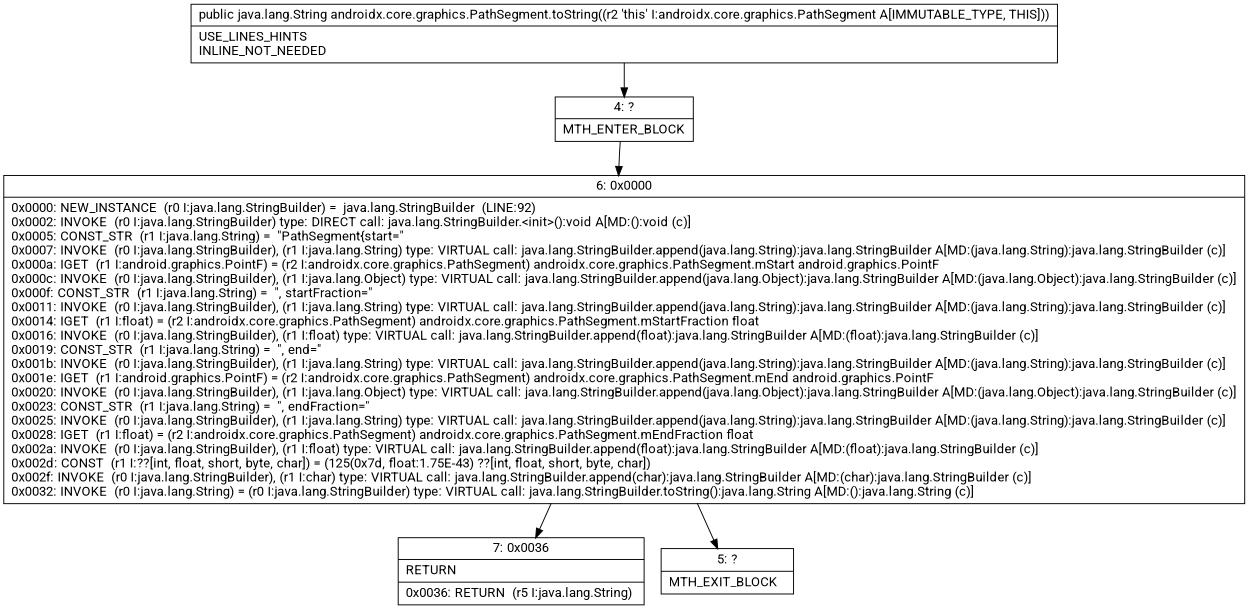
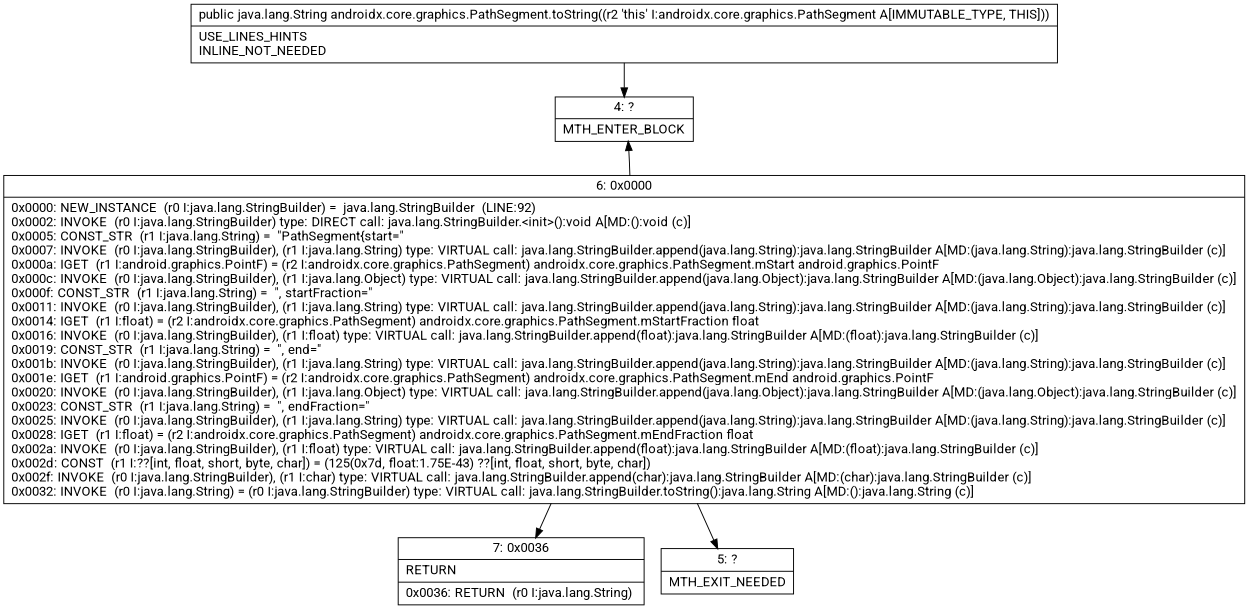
  digraph {
    fontname=Roboto
    node [fontname=Roboto shape=record]
    edge [fontname=Roboto]
    n1 [label="{4\:\ ?|MTH_ENTER_BLOCK\l}"]
    n2 [label="{6\:\ 0x0000|0x0000: NEW_INSTANCE  (r0 I:java.lang.StringBuilder) =  java.lang.StringBuilder  (LINE:92)\l0x0002: INVOKE  (r0 I:java.lang.StringBuilder) type: DIRECT call: java.lang.StringBuilder.\<init\>():void A[MD:():void (c)]\l0x0005: CONST_STR  (r1 I:java.lang.String) =  \"PathSegment\{start=\" \l0x0007: INVOKE  (r0 I:java.lang.StringBuilder), (r1 I:java.lang.String) type: VIRTUAL call: java.lang.StringBuilder.append(java.lang.String):java.lang.StringBuilder A[MD:(java.lang.String):java.lang.StringBuilder (c)]\l0x000a: IGET  (r1 I:android.graphics.PointF) = (r2 I:androidx.core.graphics.PathSegment) androidx.core.graphics.PathSegment.mStart android.graphics.PointF \l0x000c: INVOKE  (r0 I:java.lang.StringBuilder), (r1 I:java.lang.Object) type: VIRTUAL call: java.lang.StringBuilder.append(java.lang.Object):java.lang.StringBuilder A[MD:(java.lang.Object):java.lang.StringBuilder (c)]\l0x000f: CONST_STR  (r1 I:java.lang.String) =  \", startFraction=\" \l0x0011: INVOKE  (r0 I:java.lang.StringBuilder), (r1 I:java.lang.String) type: VIRTUAL call: java.lang.StringBuilder.append(java.lang.String):java.lang.StringBuilder A[MD:(java.lang.String):java.lang.StringBuilder (c)]\l0x0014: IGET  (r1 I:float) = (r2 I:androidx.core.graphics.PathSegment) androidx.core.graphics.PathSegment.mStartFraction float \l0x0016: INVOKE  (r0 I:java.lang.StringBuilder), (r1 I:float) type: VIRTUAL call: java.lang.StringBuilder.append(float):java.lang.StringBuilder A[MD:(float):java.lang.StringBuilder (c)]\l0x0019: CONST_STR  (r1 I:java.lang.String) =  \", end=\" \l0x001b: INVOKE  (r0 I:java.lang.StringBuilder), (r1 I:java.lang.String) type: VIRTUAL call: java.lang.StringBuilder.append(java.lang.String):java.lang.StringBuilder A[MD:(java.lang.String):java.lang.StringBuilder (c)]\l0x001e: IGET  (r1 I:android.graphics.PointF) = (r2 I:androidx.core.graphics.PathSegment) androidx.core.graphics.PathSegment.mEnd android.graphics.PointF \l0x0020: INVOKE  (r0 I:java.lang.StringBuilder), (r1 I:java.lang.Object) type: VIRTUAL call: java.lang.StringBuilder.append(java.lang.Object):java.lang.StringBuilder A[MD:(java.lang.Object):java.lang.StringBuilder (c)]\l0x0023: CONST_STR  (r1 I:java.lang.String) =  \", endFraction=\" \l0x0025: INVOKE  (r0 I:java.lang.StringBuilder), (r1 I:java.lang.String) type: VIRTUAL call: java.lang.StringBuilder.append(java.lang.String):java.lang.StringBuilder A[MD:(java.lang.String):java.lang.StringBuilder (c)]\l0x0028: IGET  (r1 I:float) = (r2 I:androidx.core.graphics.PathSegment) androidx.core.graphics.PathSegment.mEndFraction float \l0x002a: INVOKE  (r0 I:java.lang.StringBuilder), (r1 I:float) type: VIRTUAL call: java.lang.StringBuilder.append(float):java.lang.StringBuilder A[MD:(float):java.lang.StringBuilder (c)]\l0x002d: CONST  (r1 I:??[int, float, short, byte, char]) = (125(0x7d, float:1.75E\-43) ??[int, float, short, byte, char]) \l0x002f: INVOKE  (r0 I:java.lang.StringBuilder), (r1 I:char) type: VIRTUAL call: java.lang.StringBuilder.append(char):java.lang.StringBuilder A[MD:(char):java.lang.StringBuilder (c)]\l0x0032: INVOKE  (r0 I:java.lang.String) = (r0 I:java.lang.StringBuilder) type: VIRTUAL call: java.lang.StringBuilder.toString():java.lang.String A[MD:():java.lang.String (c)]\l}"]
-   n3 [label="{7\:\ 0x0036|RETURN\l|0x0036: RETURN  (r5 I:java.lang.String) \l}"]
-   n4 [label="{5\:\ ?|MTH_EXIT_BLOCK\l}"]
+   n3 [label="{7\:\ 0x0036|RETURN\l|0x0036: RETURN  (r0 I:java.lang.String) \l}"]
+   n4 [label="{5\:\ ?|MTH_EXIT_NEEDED\l}"]
    n5 [label="{public java.lang.String androidx.core.graphics.PathSegment.toString((r2 'this' I:androidx.core.graphics.PathSegment A[IMMUTABLE_TYPE, THIS]))  | USE_LINES_HINTS\lINLINE_NOT_NEEDED\l}"]
-   n1 -> n2
+   n2 -> n1
    n2 -> n3
    n2 -> n4
    n5 -> n1
  }
